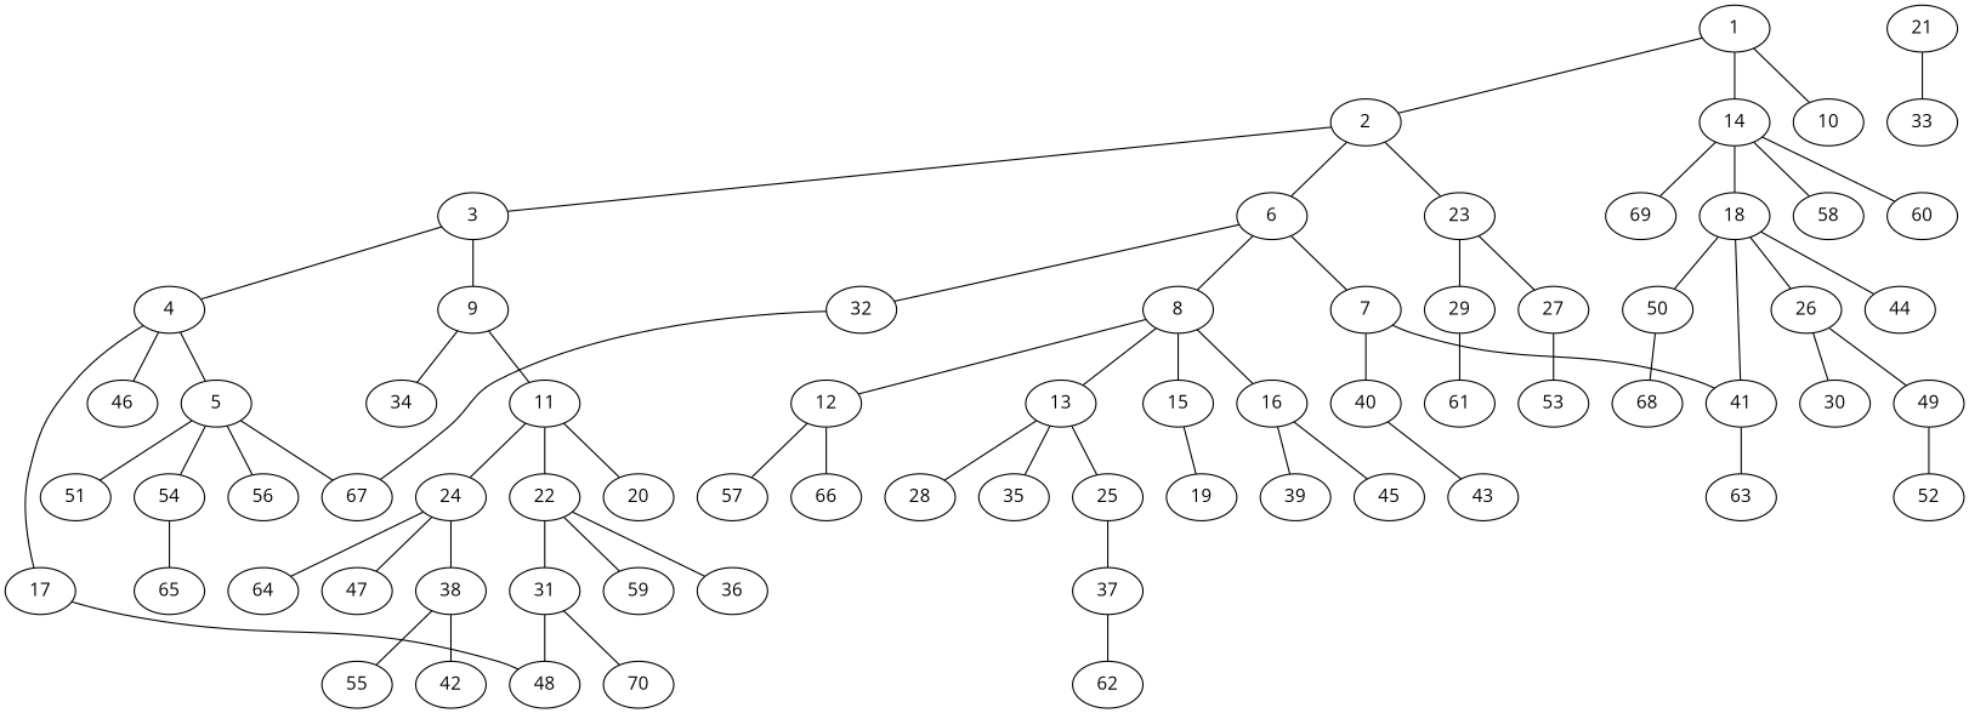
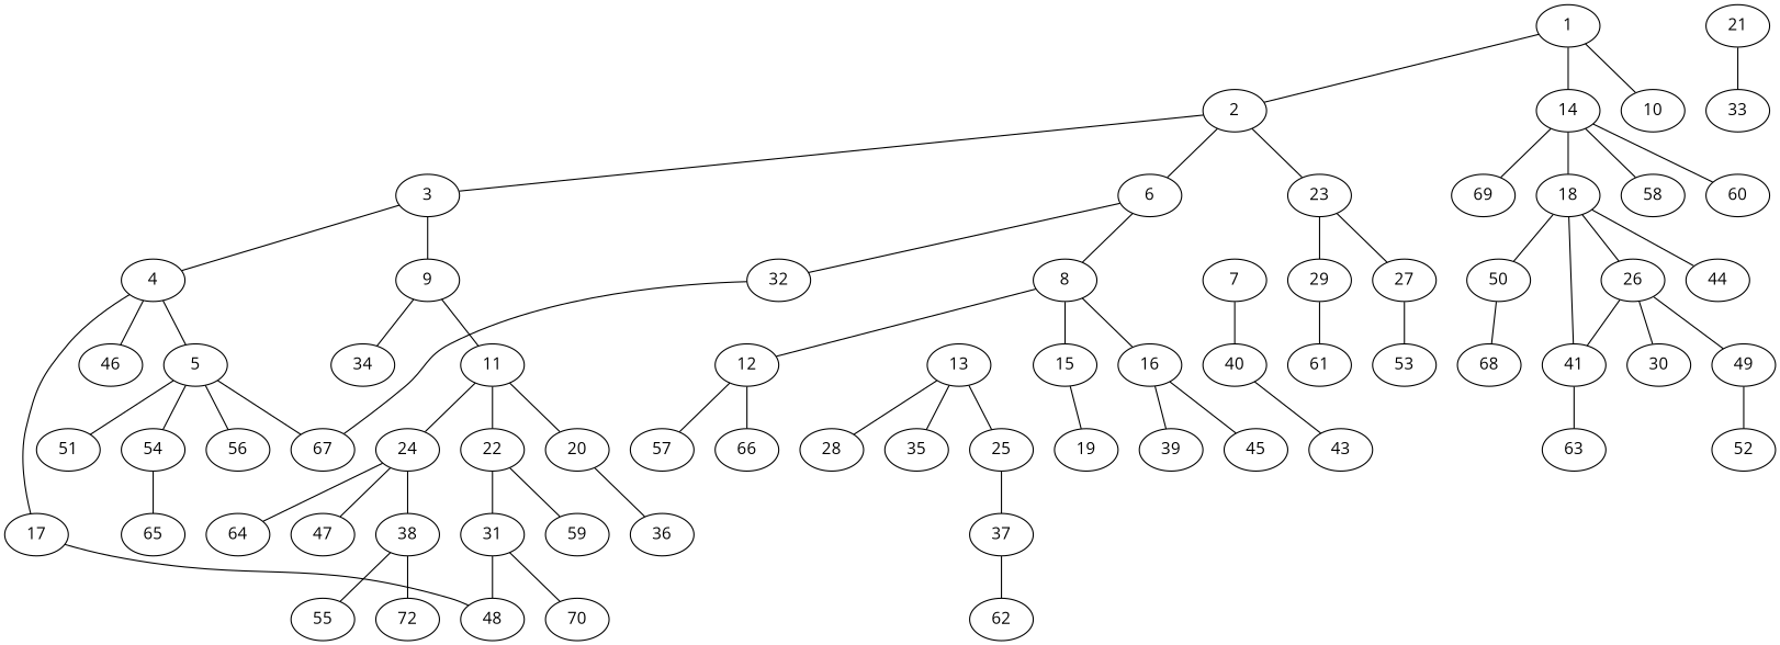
  graph {
    fontname="Open Sans"
    node [fontname="Open Sans"]
    edge [fontname="Open Sans"]
    1
    2
    10
    14
    3
    6
    23
    18
    58
    60
    69
    49
    52
    4
    9
    7
    8
    32
    27
    29
    41
    26
    44
    50
    5
    17
    46
    11
    34
    40
    12
    13
    15
    16
    67
    53
    61
    51
    54
    56
    48
    20
    22
    24
    65
    43
    63
    57
    66
    25
    28
    35
    19
    39
    45
    21
    33
    37
    31
    36
    59
    38
    47
    64
    70
-   42
+   42 [label=72]
    55
    62
    30
    68
    1 -- 2
    1 -- 10
    1 -- 14
    2 -- 3
    2 -- 6
    2 -- 23
    14 -- 18
    14 -- 58
    14 -- 60
    14 -- 69
    3 -- 4
    3 -- 9
-   6 -- 7
    6 -- 8
    6 -- 32
    23 -- 27
    23 -- 29
    18 -- 41
    18 -- 26
    18 -- 44
    18 -- 50
    49 -- 52
    4 -- 5
    4 -- 17
    4 -- 46
    9 -- 11
    9 -- 34
-   7 -- 41
+   26 -- 41
    7 -- 40
    8 -- 12
-   8 -- 13
    8 -- 15
    8 -- 16
    32 -- 67
    27 -- 53
    29 -- 61
    41 -- 63
    26 -- 49
    26 -- 30
    50 -- 68
    5 -- 67
    5 -- 51
    5 -- 54
    5 -- 56
    17 -- 48
    11 -- 20
    11 -- 22
    11 -- 24
    40 -- 43
    12 -- 57
    12 -- 66
    13 -- 25
    13 -- 28
    13 -- 35
    15 -- 19
    16 -- 39
    16 -- 45
    54 -- 65
    22 -- 31
-   22 -- 36
+   20 -- 36
    22 -- 59
    24 -- 38
    24 -- 47
    24 -- 64
    25 -- 37
    21 -- 33
    37 -- 62
    31 -- 48
    31 -- 70
    38 -- 42
    38 -- 55
  }
